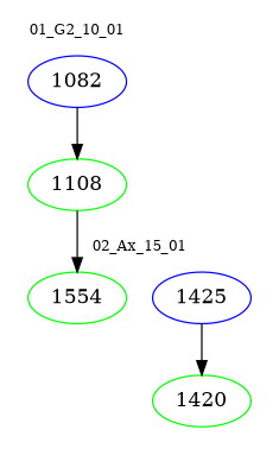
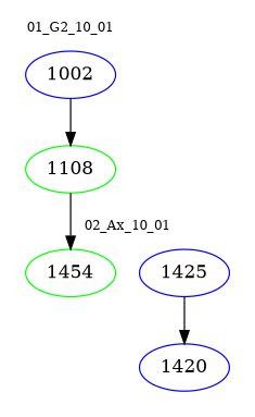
  digraph {
    node [color=blue]
    edge [color=black]
    n1 [label=1425]
-   n2 [color=green label=1420]
-   n3 [color=green label=1554]
-   n4 [label=1082]
+   n2 [label=1420]
+   n3 [color=green label=1454]
+   n4 [label=1002]
    n5 [color=green label=1108]
    subgraph cluster_1 {
      color=white
      fontsize=10
-     label="02_Ax_15_01"
+     label="02_Ax_10_01"
      n1
      n2
      n3
    }
    subgraph cluster_2 {
      color=white
      fontsize=10
      label="01_G2_10_01"
      n4
      n5
    }
    n1 -> n2
    n4 -> n5
    n5 -> n3
  }
